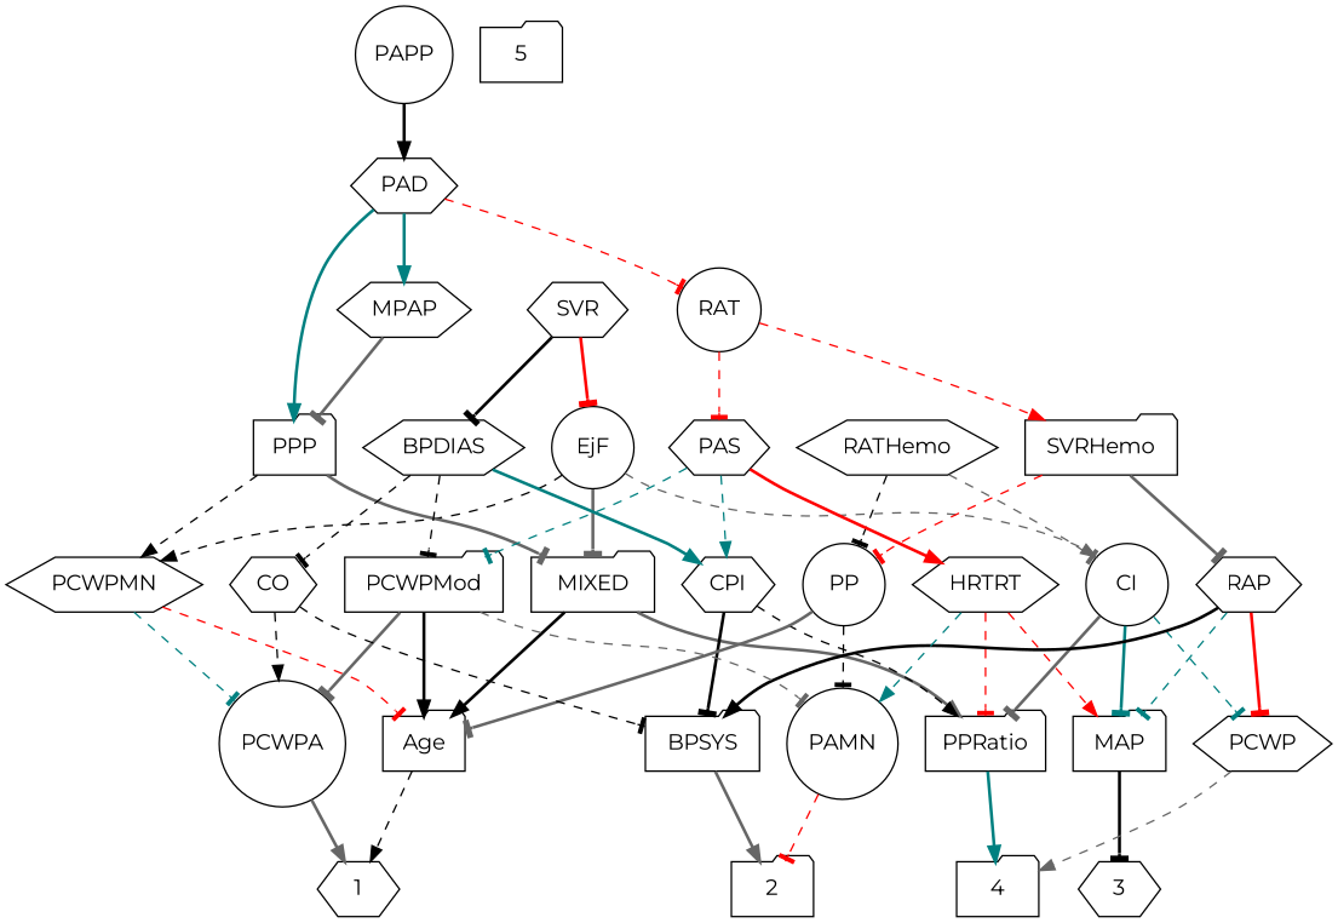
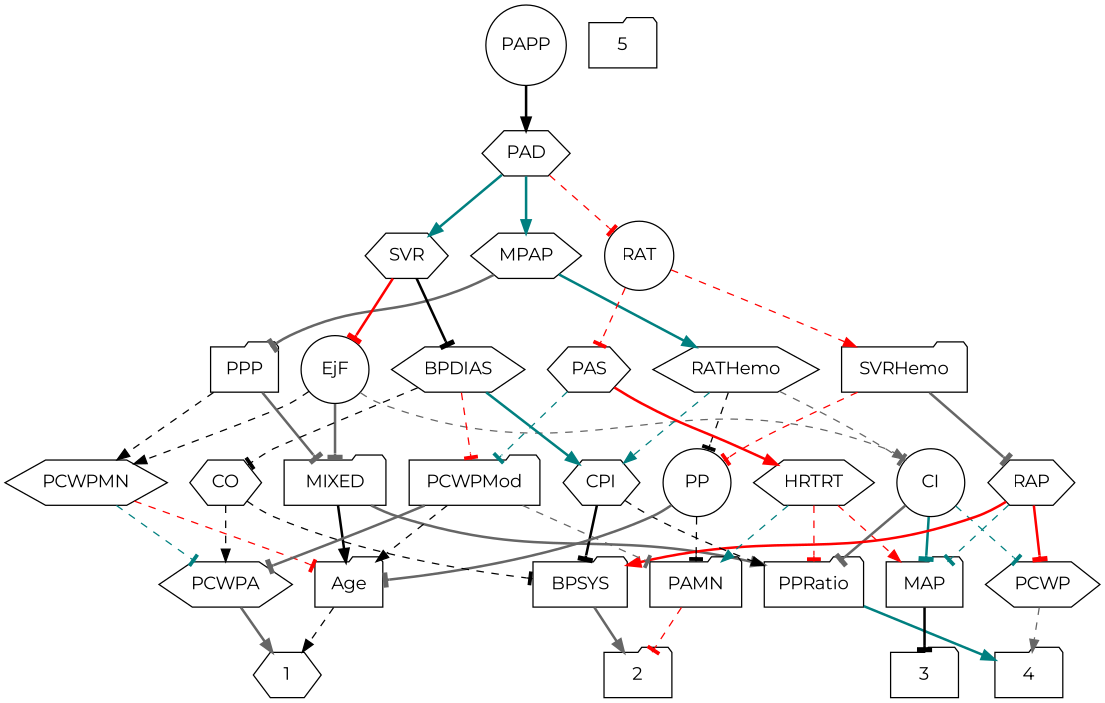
  strict digraph {
    fontname=Montserrat
    node [fontname=Montserrat shape=hexagon]
    edge [arrowhead=tee color=black fontname=Montserrat style=dashed]
    1 [height=0.5 width=0.75]
    2 [height=0.5 shape=folder width=0.75]
-   3 [height=0.5 width=0.75]
+   3 [height=0.5 shape=folder width=0.75]
    4 [height=0.5 shape=folder width=0.75]
    5 [height=0.5 shape=folder width=0.75]
    Age [height=0.5 shape=folder width=0.75]
    EjF [height=0.5 shape=circle width=0.75]
    MIXED [height=0.5 shape=folder width=1.1193]
    PCWPMN [height=0.5 width=1.3902]
    CI [height=0.5 shape=circle width=0.75]
    PPRatio [height=0.5 shape=folder width=1.1013]
-   PCWPA [height=0.5 shape=circle width=1.1555]
+   PCWPA [height=0.5 width=1.1555]
    MAP [height=0.5 shape=folder width=0.84854]
    PCWP [height=0.5 width=0.97491]
    RAP [height=0.5 width=0.77632]
    BPSYS [height=0.5 shape=folder width=1.0471]
    MPAP [height=0.5 width=0.97491]
    RATHemo [height=0.5 width=1.3721]
    PPP [height=0.5 shape=folder width=0.75]
    CPI [height=0.5 width=0.75]
    PP [height=0.5 shape=circle width=0.75]
-   PAMN [height=0.5 shape=circle width=1.011]
+   PAMN [height=0.5 shape=folder width=1.011]
    PAD [height=0.5 width=0.79437]
    RAT [height=0.5 shape=circle width=0.75827]
    SVR [height=0.5 width=0.77632]
    PAS [height=0.5 width=0.75]
    SVRHemo [height=0.5 shape=folder width=1.3902]
    BPDIAS [height=0.5 width=1.1735]
    PCWPMod [height=0.5 shape=folder width=1.4443]
    HRTRT [height=0.5 width=1.1013]
    CO [height=0.5 width=0.75]
    PAPP [height=0.5 shape=circle width=0.88464]
    Age -> 1 [arrowhead=normal]
    EjF -> MIXED [color=gray40 style=bold]
    EjF -> PCWPMN [arrowhead=normal]
    EjF -> CI [arrowhead=normal color=gray40]
    MIXED -> Age [arrowhead=normal style=bold]
    MIXED -> PPRatio [arrowhead=normal color=gray40 style=bold]
    PCWPMN -> Age [color=red]
    PCWPMN -> PCWPA [color=teal]
    CI -> PPRatio [color=gray40 style=bold]
    CI -> MAP [color=teal style=bold]
    CI -> PCWP [color=teal]
    PPRatio -> 4 [arrowhead=normal color=teal style=bold]
    PCWPA -> 1 [arrowhead=normal color=gray40 style=bold]
    MAP -> 3 [style=bold]
    PCWP -> 4 [arrowhead=normal color=gray40]
    RAP -> MAP [color=teal]
    RAP -> PCWP [color=red style=bold]
-   RAP -> BPSYS [arrowhead=normal style=bold]
+   RAP -> BPSYS [arrowhead=normal color=red style=bold]
    BPSYS -> 2 [arrowhead=normal color=gray40 style=bold]
+   MPAP -> RATHemo [arrowhead=normal color=teal style=bold]
    MPAP -> PPP [color=gray40 style=bold]
    RATHemo -> CI [color=gray40]
-   PAS -> CPI [arrowhead=normal color=teal]
+   RATHemo -> CPI [arrowhead=normal color=teal]
    RATHemo -> PP
    PPP -> MIXED [color=gray40 style=bold]
    PPP -> PCWPMN [arrowhead=normal]
    CPI -> PPRatio [arrowhead=normal]
    CPI -> BPSYS [style=bold]
    PP -> Age [color=gray40 style=bold]
    PP -> PAMN
    PAMN -> 2 [color=red]
    PAD -> MPAP [arrowhead=normal color=teal style=bold]
    PAD -> RAT [color=red]
-   PAD -> PPP [arrowhead=normal color=teal style=bold]
+   PAD -> SVR [arrowhead=normal color=teal style=bold]
    RAT -> PAS [color=red]
    RAT -> SVRHemo [arrowhead=normal color=red]
    SVR -> EjF [color=red style=bold]
    SVR -> BPDIAS [style=bold]
    PAS -> PCWPMod [color=teal]
    PAS -> HRTRT [arrowhead=normal color=red style=bold]
    SVRHemo -> RAP [color=gray40 style=bold]
    SVRHemo -> PP [color=red]
    BPDIAS -> CPI [arrowhead=normal color=teal style=bold]
-   BPDIAS -> PCWPMod
+   BPDIAS -> PCWPMod [color=red]
    BPDIAS -> CO
-   PCWPMod -> Age [arrowhead=normal style=bold]
+   PCWPMod -> Age [arrowhead=normal]
    PCWPMod -> PCWPA [color=gray40 style=bold]
    PCWPMod -> PAMN [color=gray40]
    HRTRT -> PPRatio [color=red]
    HRTRT -> MAP [arrowhead=normal color=red]
    HRTRT -> PAMN [arrowhead=normal color=teal]
    CO -> PCWPA [arrowhead=normal]
    CO -> BPSYS
    PAPP -> PAD [arrowhead=normal style=bold]
  }
